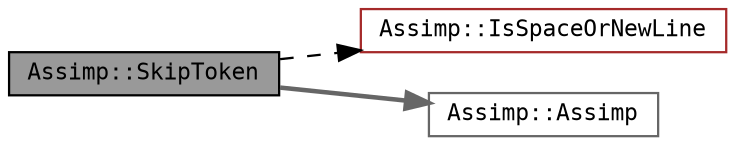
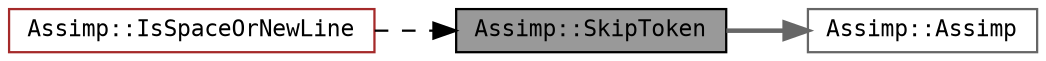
  digraph {
    rankdir=LR
    node [fillcolor=white fontname=Terminal fontsize=10 shape=box style=filled]
    edge [fontname=Terminal fontsize=10 labelfontname=Helvetica labelfontsize=10]
    n1 [color=black fillcolor=grey60 fontcolor=black height=0.2 label="Assimp::SkipToken" width=0.4]
    n2 [color=brown height=0.2 label="Assimp::IsSpaceOrNewLine" width=0.4]
    n3 [color=gray40 height=0.2 label="Assimp::Assimp" width=0.4]
-   n1 -> n2 [color=black style=dashed]
+   n2 -> n1 [color=black style=dashed]
    n1 -> n3 [color=gray40 style=bold]
  }
